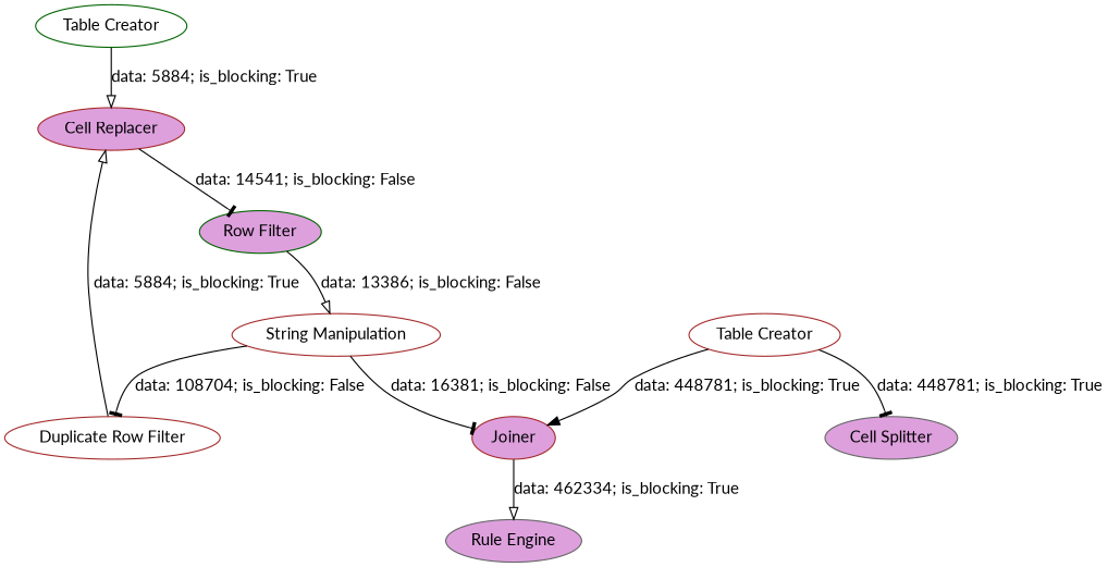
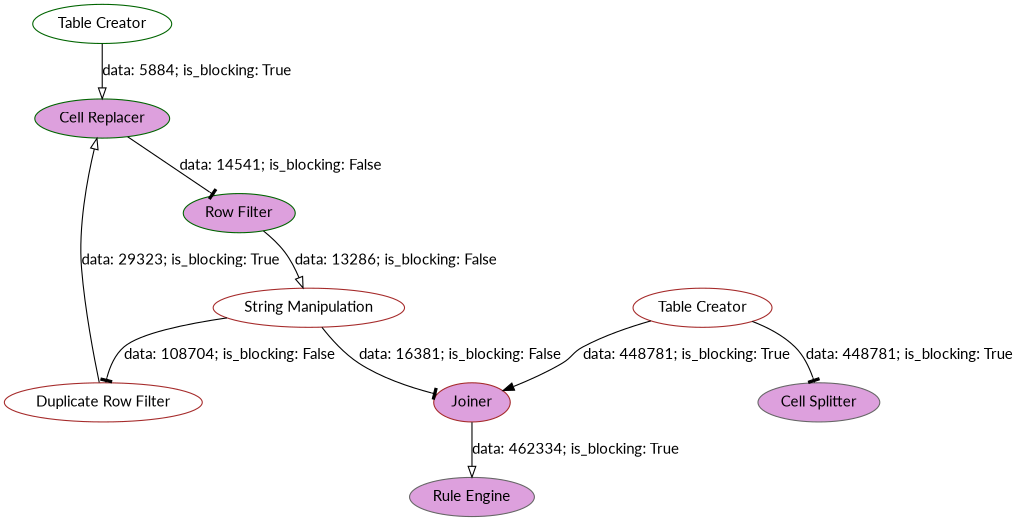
  digraph {
    fontname=Lato
    rankdir=TB
    node [color=brown fillcolor=plum fontname=Lato style=filled]
    edge [arrowhead=onormal fontname=Lato]
    n1 [color=darkgreen fillcolor=white label="Table Creator"]
-   n2 [label="Cell Replacer"]
+   n2 [color=darkgreen label="Cell Replacer"]
    n3 [color=darkgreen label="Row Filter"]
    n4 [fillcolor=white label="String Manipulation"]
    n5 [label=Joiner]
    n6 [fillcolor=white label="Duplicate Row Filter"]
    n7 [color=gray40 label="Rule Engine"]
    n8 [fillcolor=white label="Table Creator"]
    n9 [color=gray40 label="Cell Splitter"]
    n1 -> n2 [label="data: 5884; is_blocking: True"]
    n2 -> n3 [arrowhead=tee label="data: 14541; is_blocking: False"]
-   n3 -> n4 [label="data: 13386; is_blocking: False"]
+   n3 -> n4 [label="data: 13286; is_blocking: False"]
    n4 -> n5 [arrowhead=tee label="data: 16381; is_blocking: False"]
    n4 -> n6 [arrowhead=tee label="data: 108704; is_blocking: False"]
    n5 -> n7 [label="data: 462334; is_blocking: True"]
-   n6 -> n2 [label="data: 5884; is_blocking: True"]
+   n6 -> n2 [label="data: 29323; is_blocking: True"]
    n8 -> n5 [arrowhead=normal label="data: 448781; is_blocking: True"]
    n8 -> n9 [arrowhead=tee label="data: 448781; is_blocking: True"]
  }
